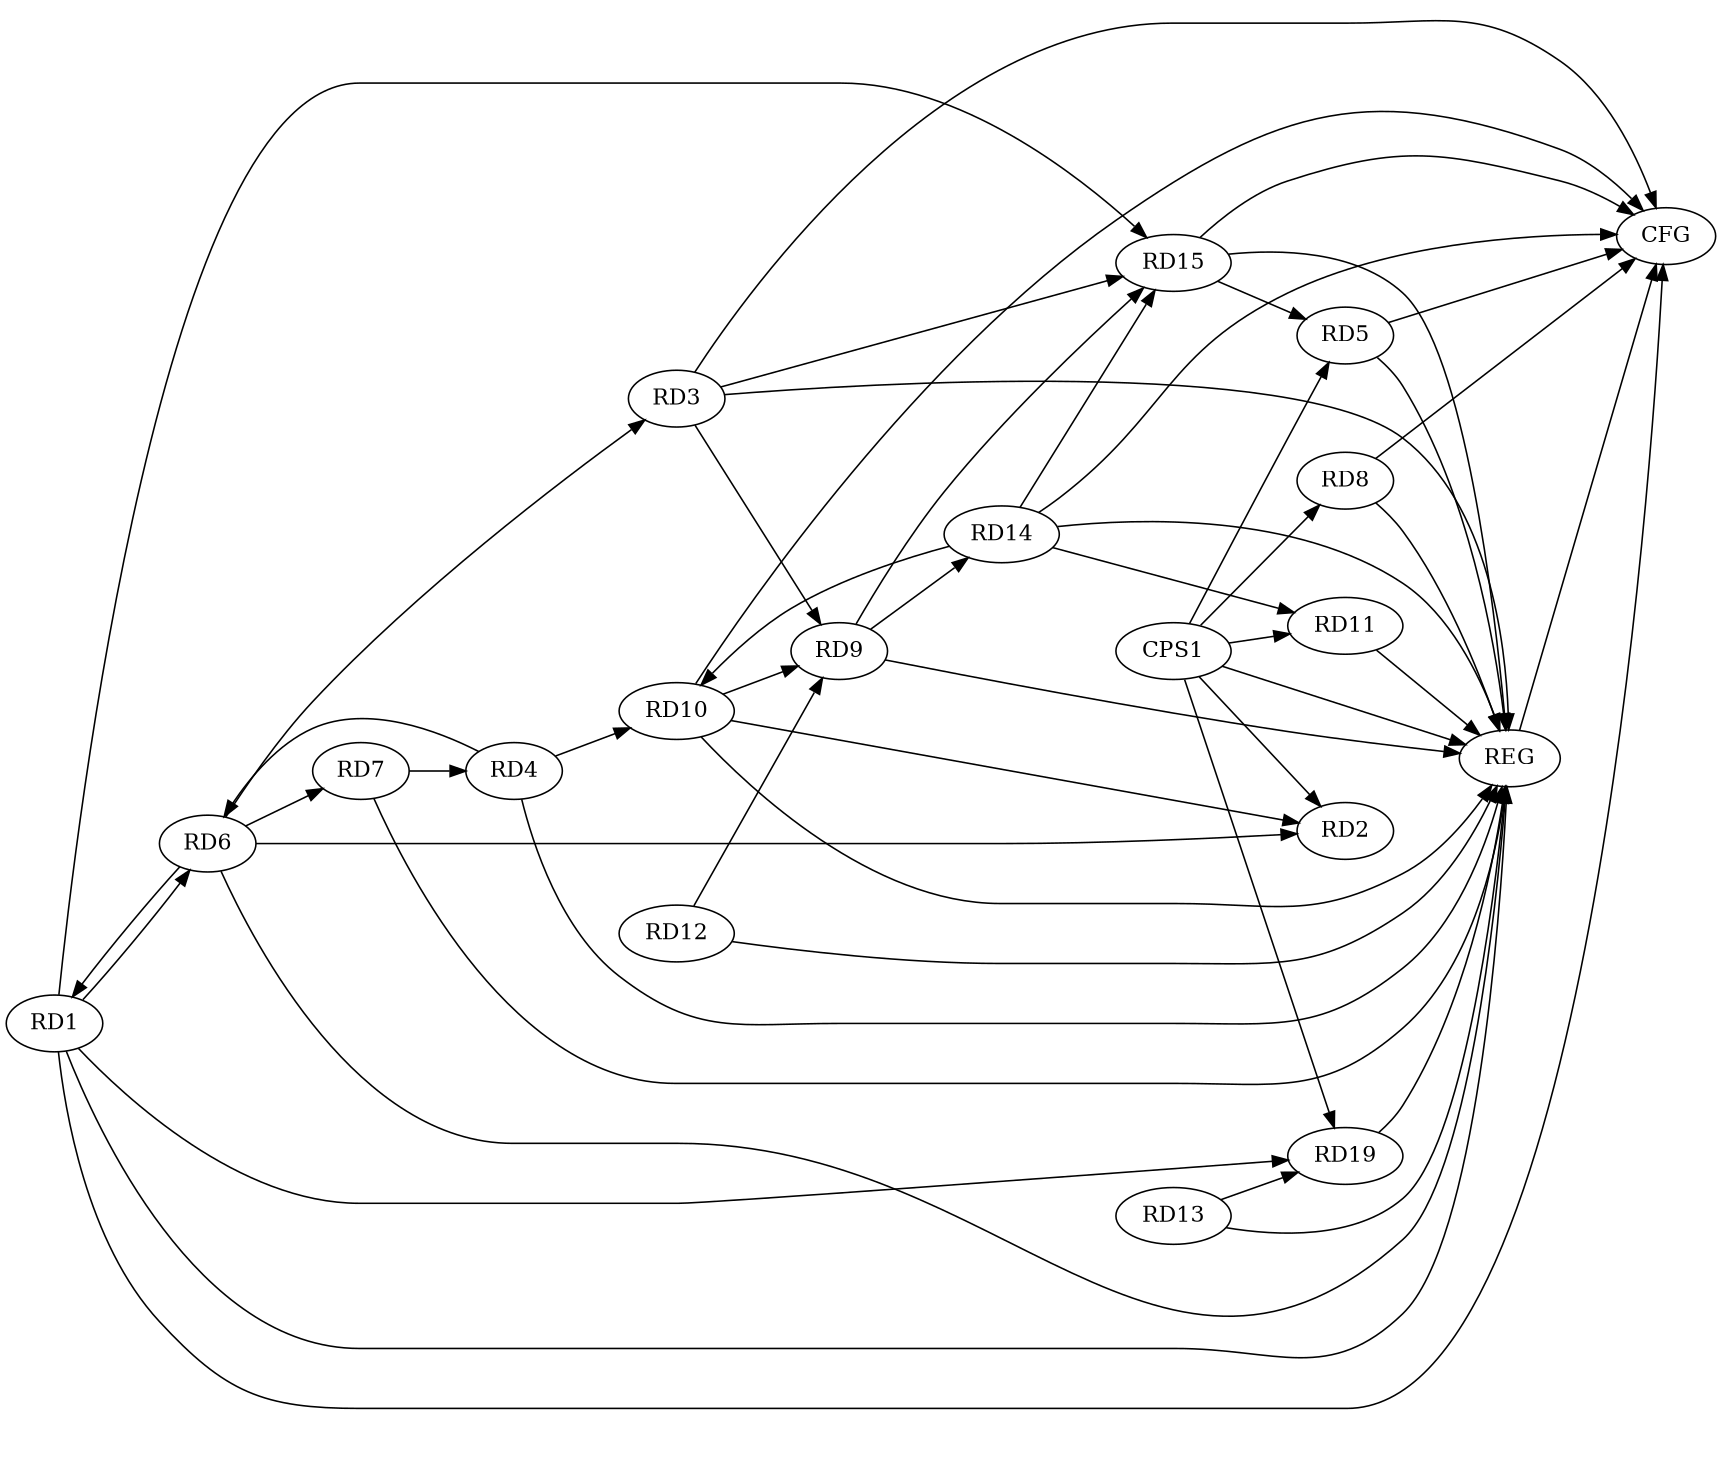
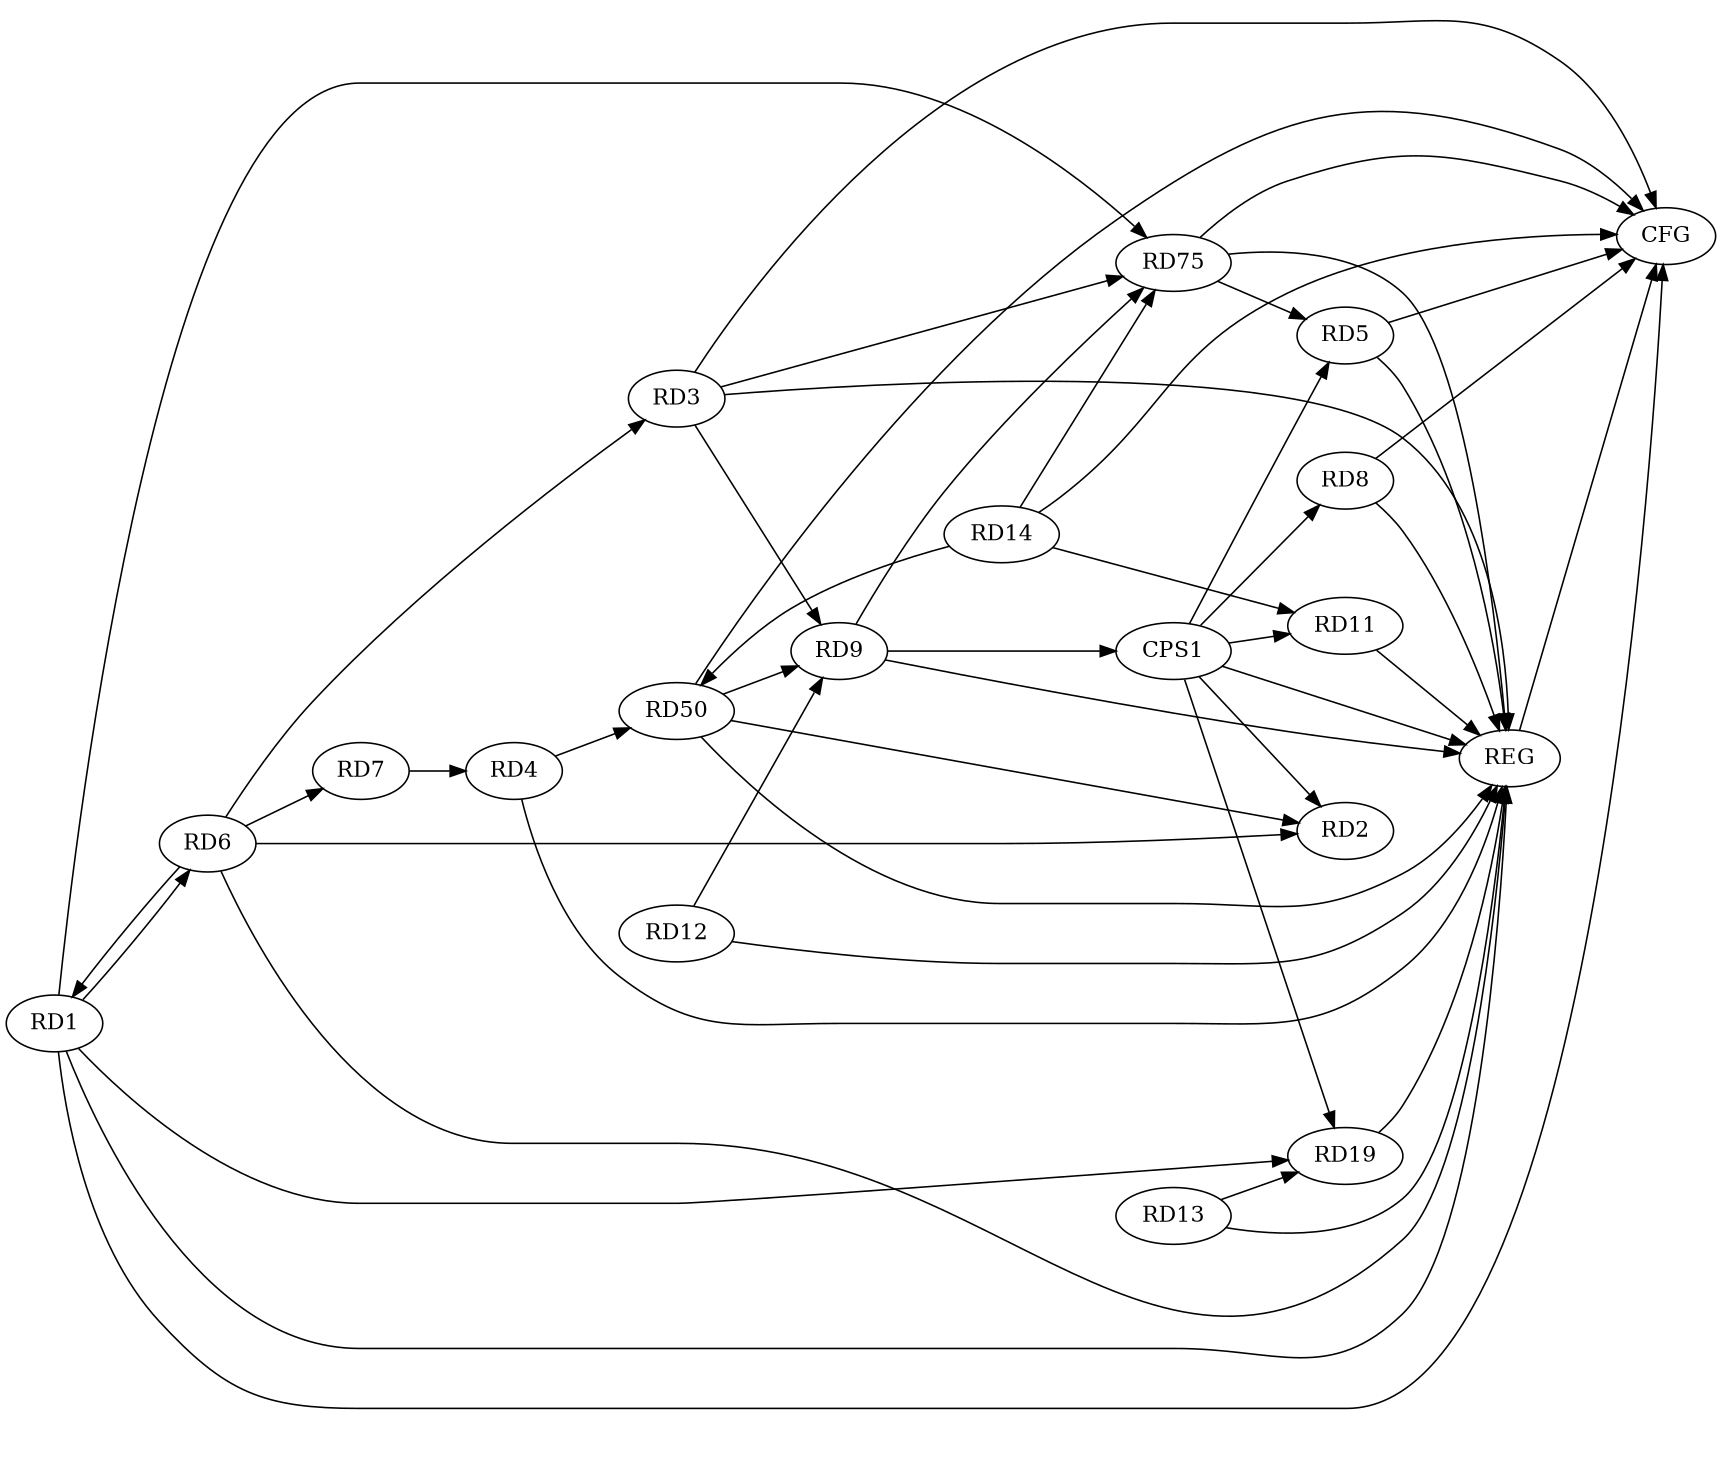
  strict digraph {
    rankdir=LR
    n1 [label=RD1]
    n2 [label=RD6]
-   n3 [label=RD15]
+   n3 [label=RD75]
    n4 [label=RD19]
    n5 [label=REG]
    n6 [label=CFG]
    n7 [label=RD2]
    n8 [label=RD3]
    n9 [label=RD7]
    n10 [label=RD5]
    n11 [label=RD9]
    n12 [label=RD14]
    n13 [label=RD4]
-   n14 [label=RD10]
+   n14 [label=RD50]
    n15 [label=RD8]
    n16 [label=RD11]
    n17 [label=RD12]
    n18 [label=RD13]
    n19 [label=CPS1]
    n1 -> n2
    n1 -> n3
    n1 -> n4
    n1 -> n5
    n1 -> n6
    n2 -> n1
    n2 -> n5
    n2 -> n7
    n2 -> n8
    n2 -> n9
    n3 -> n5
    n3 -> n6
    n3 -> n10
    n4 -> n5
    n5 -> n6
    n8 -> n3
    n8 -> n5
    n8 -> n6
    n8 -> n11
-   n9 -> n5
    n9 -> n13
    n10 -> n5
    n10 -> n6
    n11 -> n3
    n11 -> n5
-   n11 -> n12
+   n11 -> n19
    n12 -> n3
-   n12 -> n5
    n12 -> n6
    n12 -> n14
    n12 -> n16
-   n13 -> n2
    n13 -> n5
    n13 -> n14
    n14 -> n5
    n14 -> n6
    n14 -> n7
    n14 -> n11
    n15 -> n5
    n15 -> n6
    n16 -> n5
    n17 -> n5
    n17 -> n11
    n18 -> n4
    n18 -> n5
    n19 -> n4
    n19 -> n5
    n19 -> n7
    n19 -> n10
    n19 -> n15
    n19 -> n16
  }
